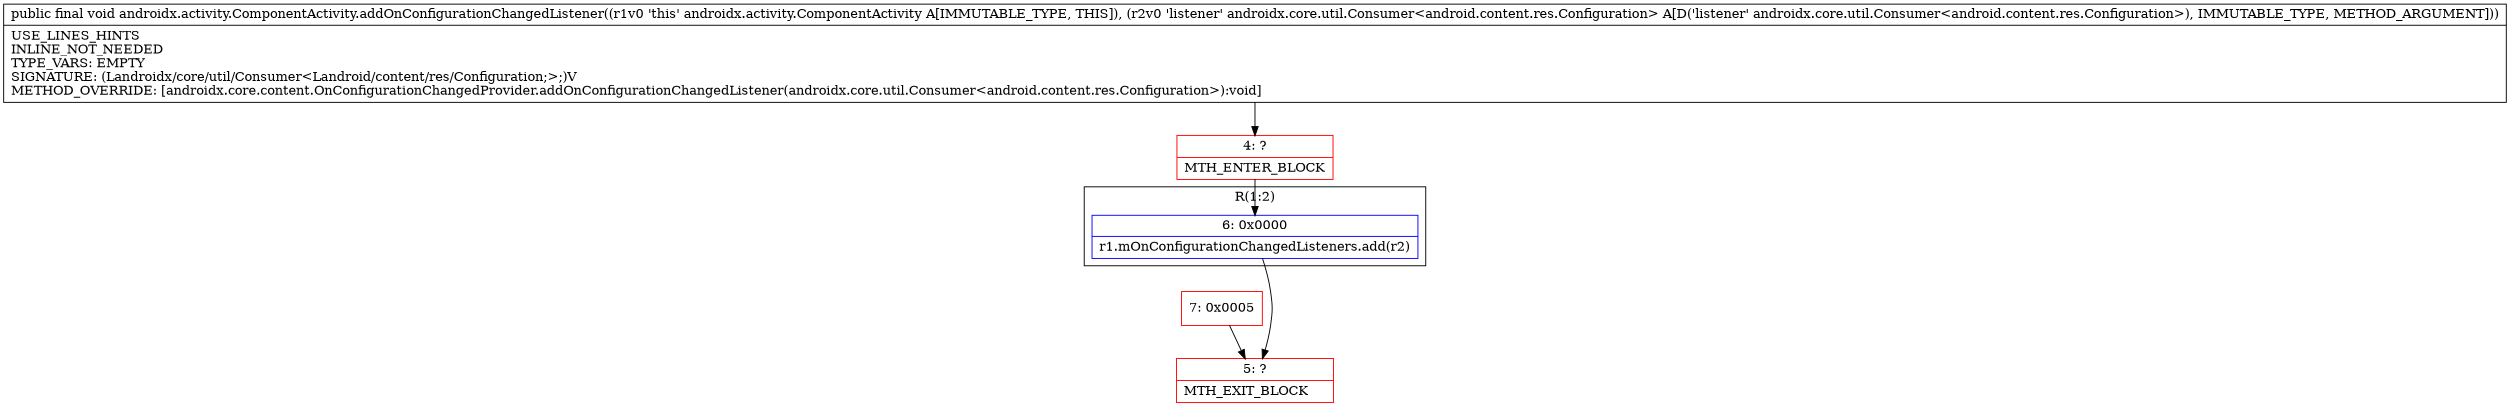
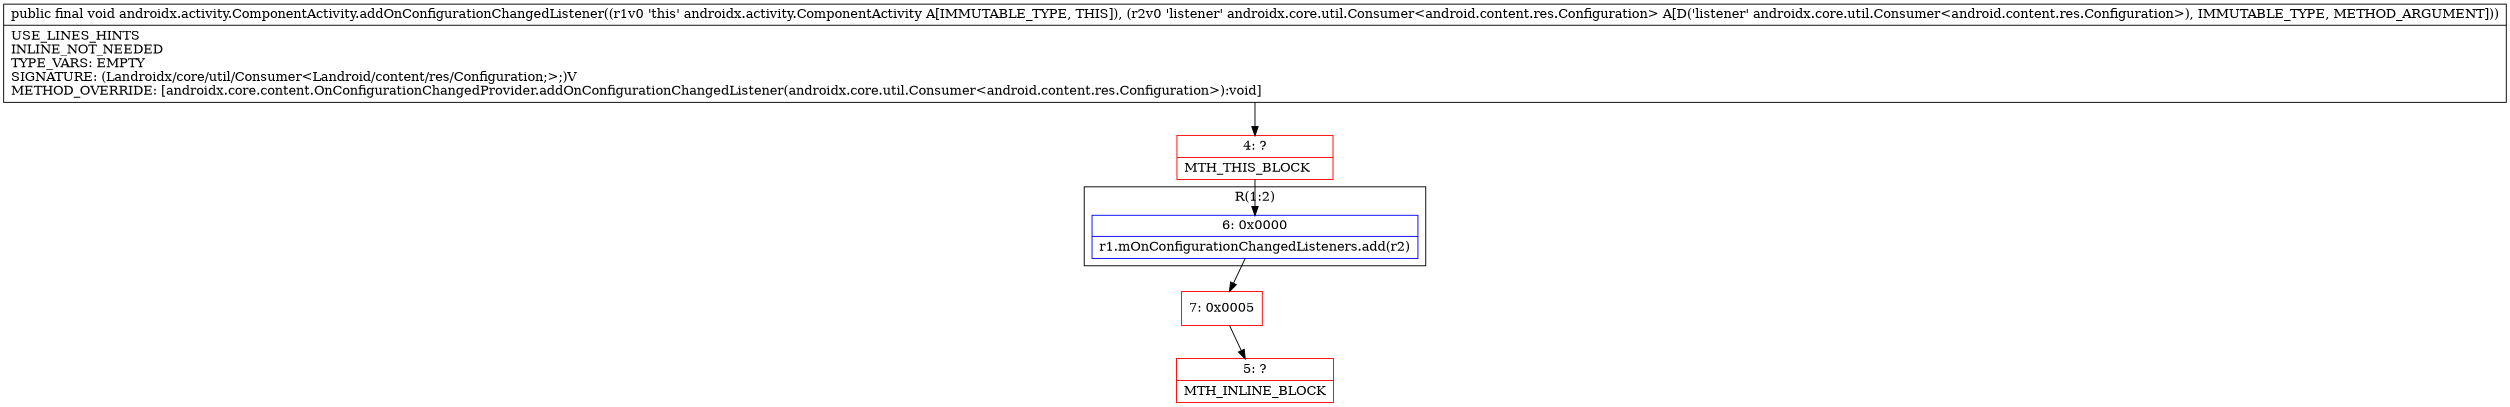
  digraph {
    node [color=red shape=record]
    n1 [color=blue label="{6\:\ 0x0000|r1.mOnConfigurationChangedListeners.add(r2)\l}"]
    n2 [label="{7\:\ 0x0005}"]
-   n3 [label="{5\:\ ?|MTH_EXIT_BLOCK\l}"]
-   n4 [label="{4\:\ ?|MTH_ENTER_BLOCK\l}"]
+   n3 [label="{5\:\ ?|MTH_INLINE_BLOCK\l}"]
+   n4 [label="{4\:\ ?|MTH_THIS_BLOCK\l}"]
    n5 [label="{public final void androidx.activity.ComponentActivity.addOnConfigurationChangedListener((r1v0 'this' androidx.activity.ComponentActivity A[IMMUTABLE_TYPE, THIS]), (r2v0 'listener' androidx.core.util.Consumer\<android.content.res.Configuration\> A[D('listener' androidx.core.util.Consumer\<android.content.res.Configuration\>), IMMUTABLE_TYPE, METHOD_ARGUMENT]))  | USE_LINES_HINTS\lINLINE_NOT_NEEDED\lTYPE_VARS: EMPTY\lSIGNATURE: (Landroidx\/core\/util\/Consumer\<Landroid\/content\/res\/Configuration;\>;)V\lMETHOD_OVERRIDE: [androidx.core.content.OnConfigurationChangedProvider.addOnConfigurationChangedListener(androidx.core.util.Consumer\<android.content.res.Configuration\>):void]\l}" color=""]
    subgraph cluster_1 {
      label="R(1:2)"
      n1
    }
-   n1 -> n3
+   n1 -> n2
    n2 -> n3
    n4 -> n1
    n5 -> n4
  }
